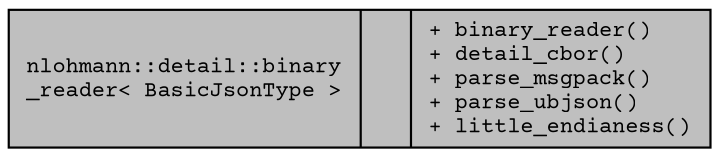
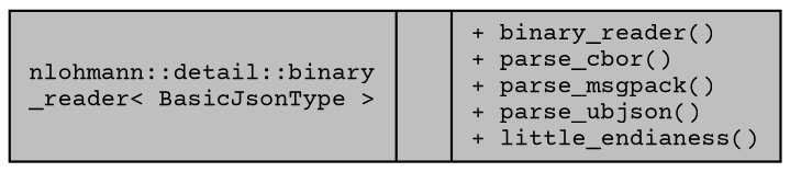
  digraph {
    rankdir=LR
    fontname="Courier Prime"
-   n1 [color=black fillcolor=grey75 fontcolor=black fontname="Courier Prime" fontsize=10 height=0.2 label="{nlohmann::detail::binary\l_reader\< BasicJsonType \>\n||+ binary_reader()\l+ detail_cbor()\l+ parse_msgpack()\l+ parse_ubjson()\l+ little_endianess()\l}" shape=record style=filled width=0.4]
+   n1 [color=black fillcolor=grey75 fontcolor=black fontname="Courier Prime" fontsize=10 height=0.2 label="{nlohmann::detail::binary\l_reader\< BasicJsonType \>\n||+ binary_reader()\l+ parse_cbor()\l+ parse_msgpack()\l+ parse_ubjson()\l+ little_endianess()\l}" shape=record style=filled width=0.4]
  }
